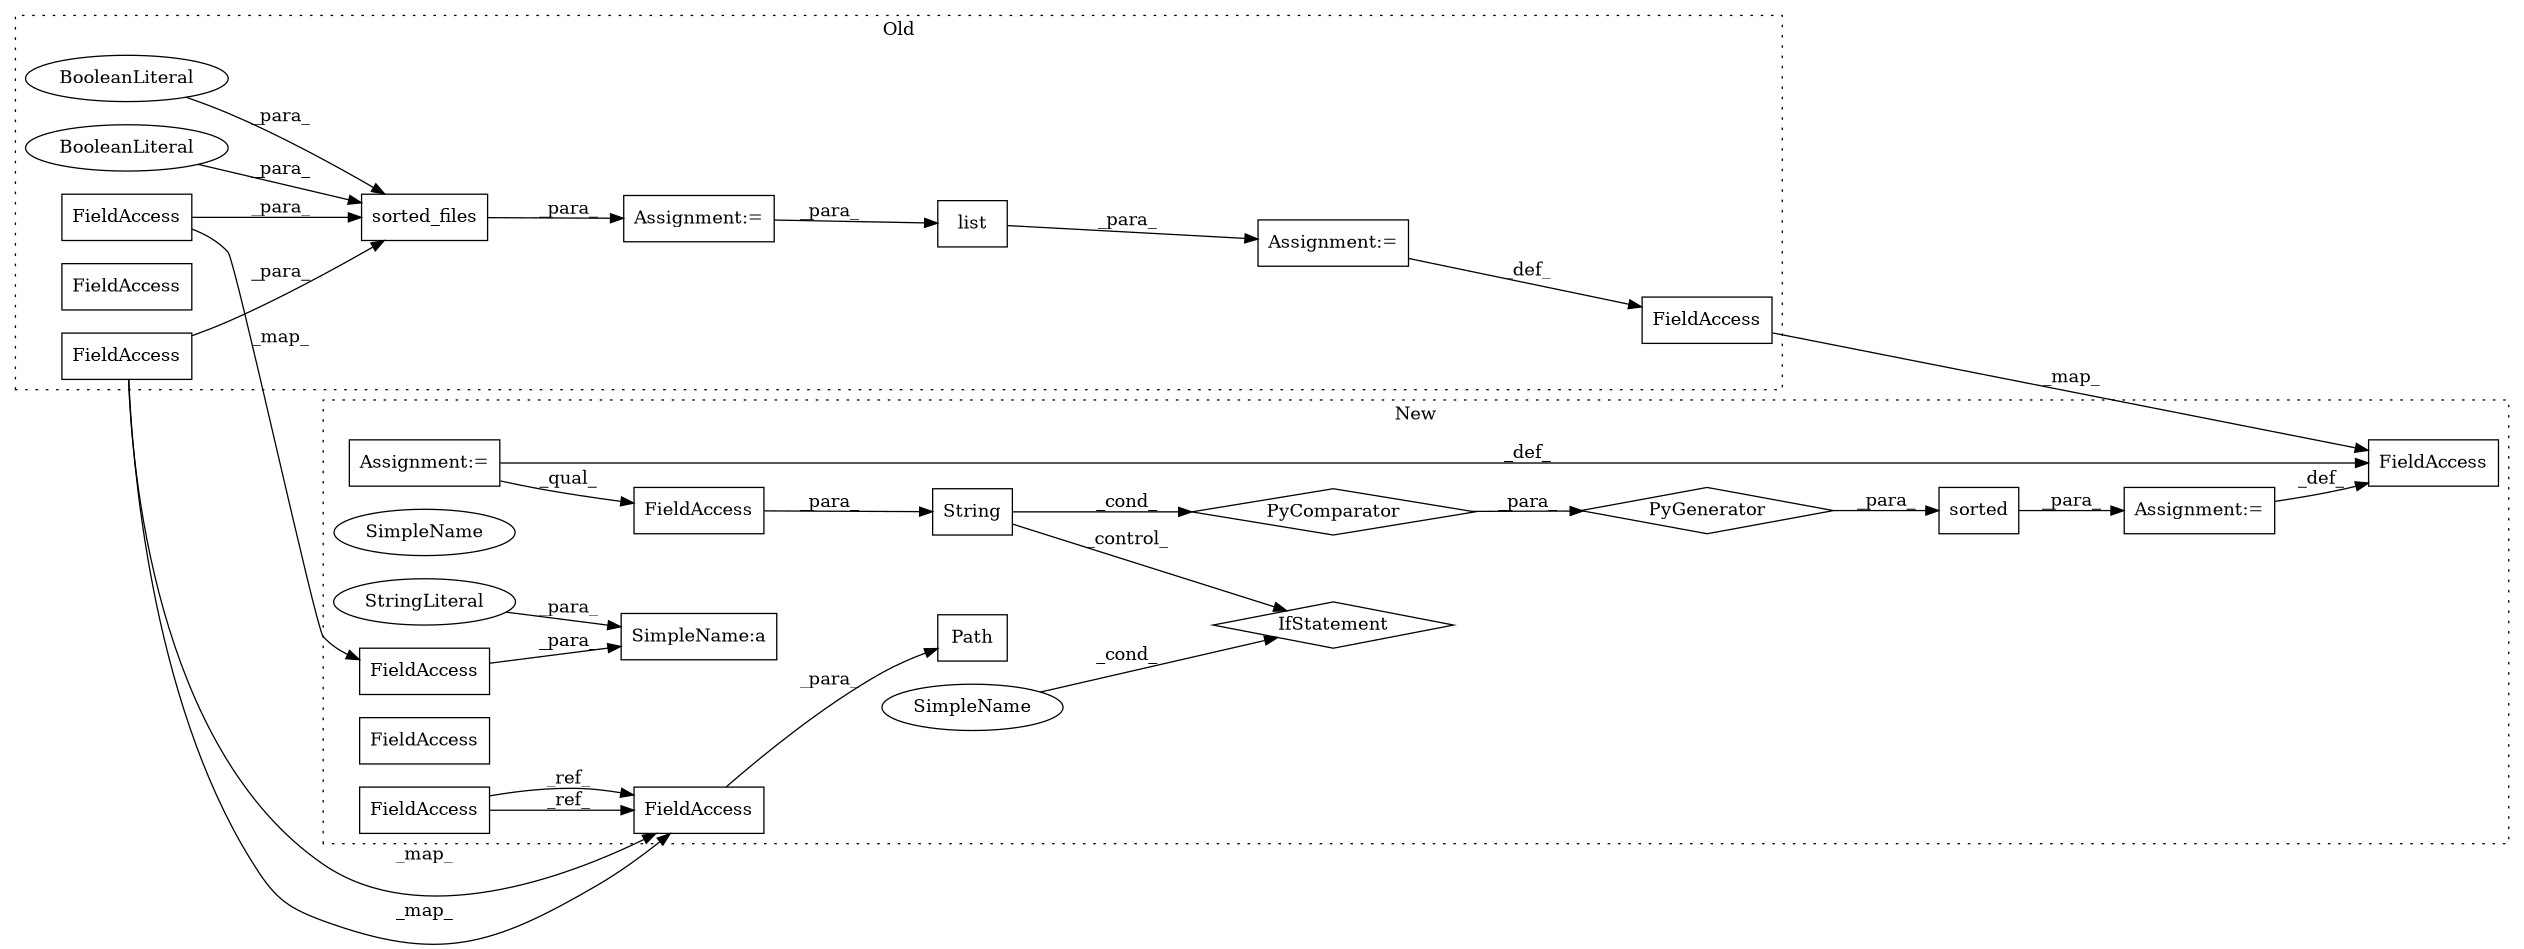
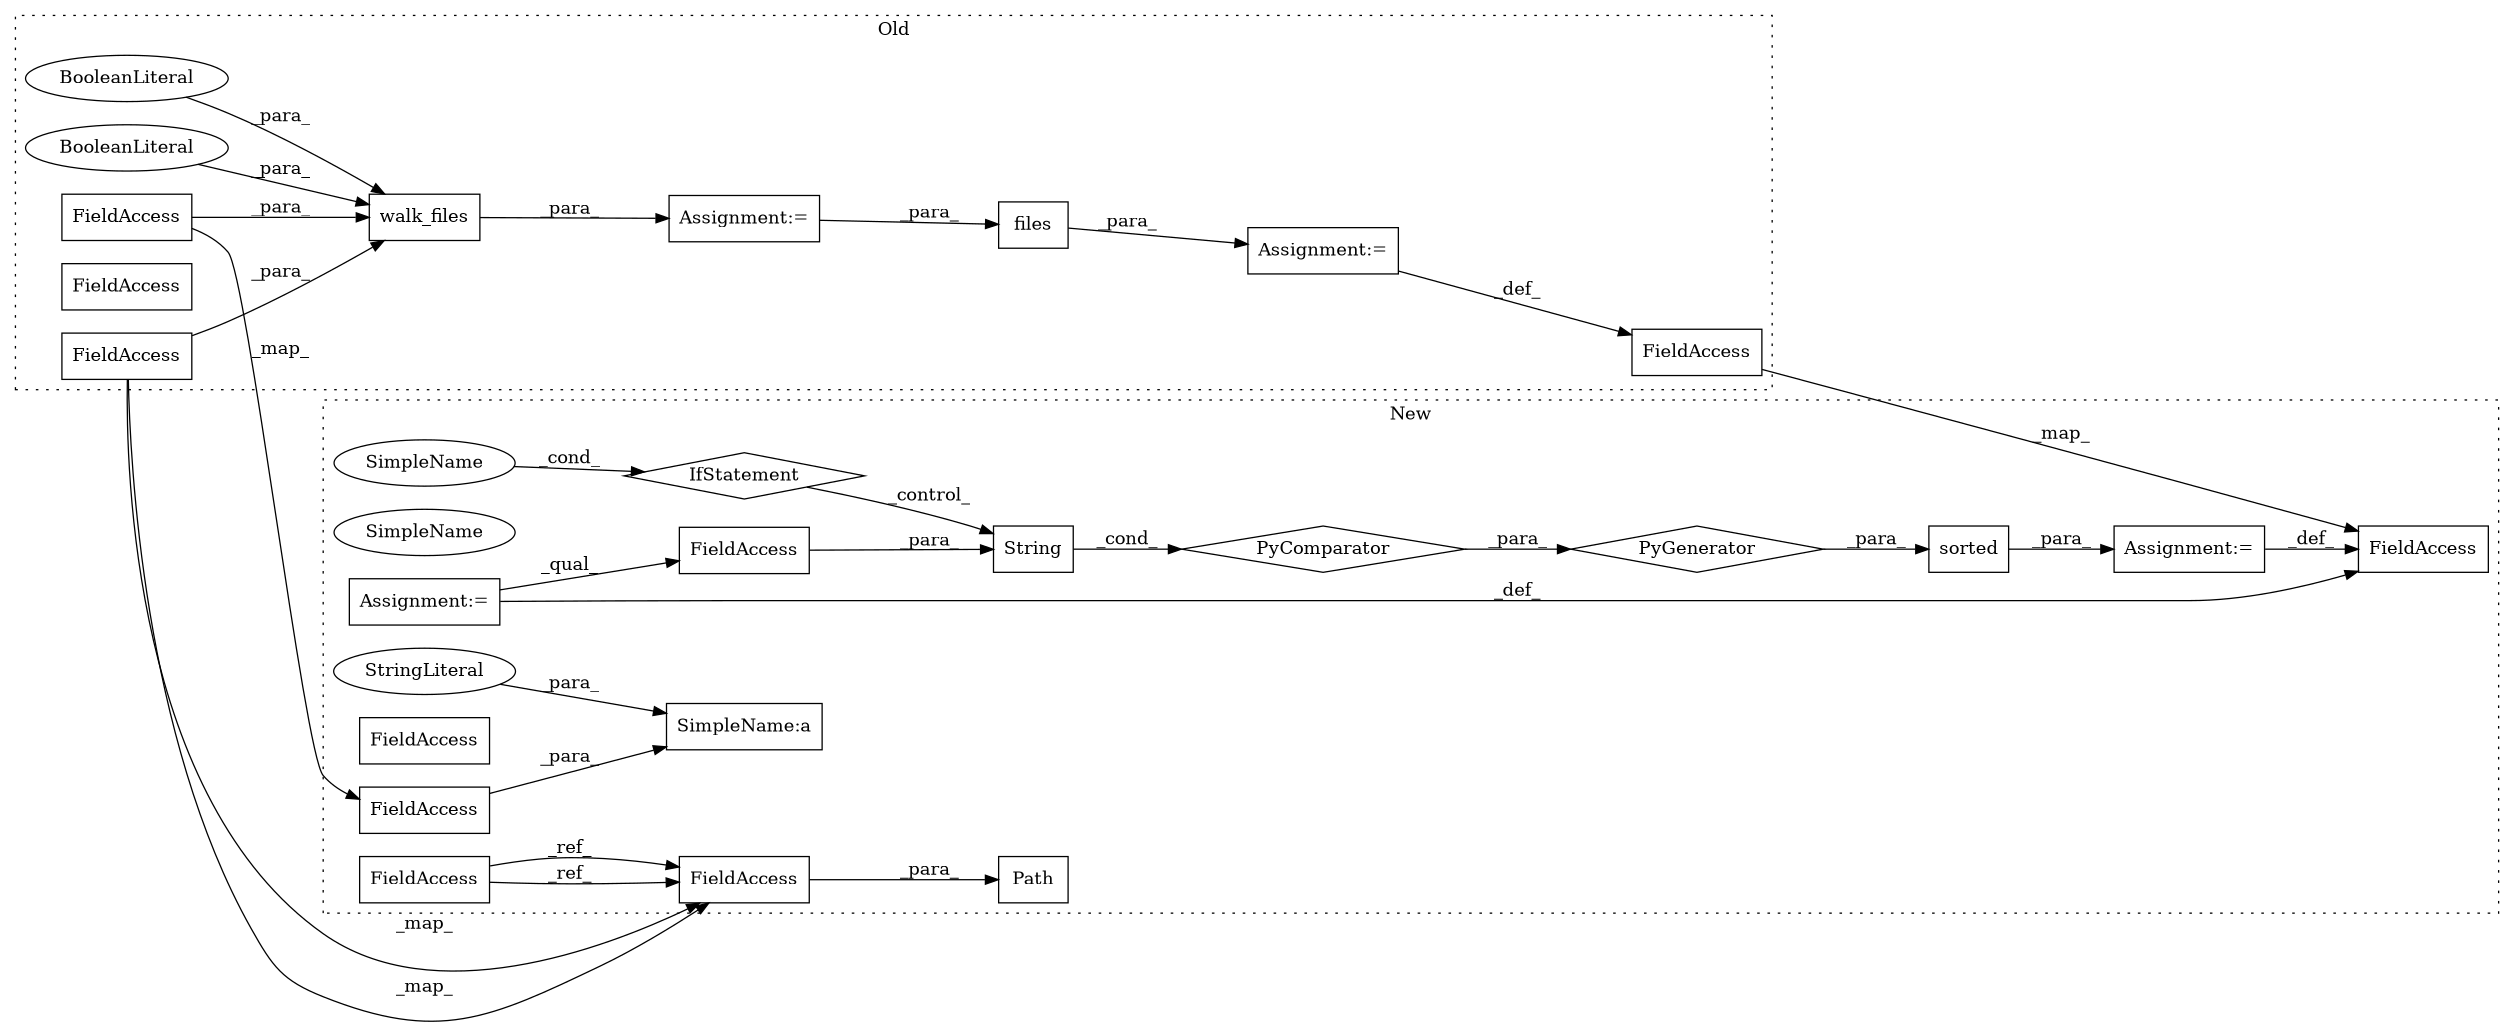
  digraph {
    rankdir=LR
    node [a=22 l=10 s=4084 shape=box]
-   n1 [a=32 l="5,1" label=list s="4105,4116"]
+   n1 [a=32 l="5,1" label=files s="4105,4116"]
    n2 [a=7 l=1 label="Assignment:=" s=4104]
    n3 [a=7 l=1 label="Assignment:=" s=4036]
-   n4 [a=32 l="11,1" label=sorted_files s="4037,4085"]
+   n4 [a=32 l="11,1" label=walk_files s="4037,4085"]
    n5 [a=9 l=5 label=BooleanLiteral s=4075 shape=ellipse]
    n6 [a=9 l=4 label=BooleanLiteral s=4081 shape=ellipse]
    n7 [l=15 label=FieldAccess s=4059]
    n8 [l=12 label=FieldAccess s=4092]
    n9 [label=FieldAccess s=4048]
    n10 [label=FieldAccess s=4048]
    n11 [a=32 l="16,-3" label=sorted s="3987,4154"]
    n12 [a=7 l=1 label="Assignment:=" s=3986]
    n13 [a=7 l=64 label="Assignment:="]
    n14 [a=32 l="5,1" label=Path s="4091,4106"]
    n15 [a=113 l=64 label=PyComparator shape=diamond]
    n16 [a=27 l=3 label="SimpleName:a" s=4120]
    n17 [l=6 label=FieldAccess s=4010]
    n18 [a=107 l=151 label=PyGenerator s=4003 shape=diamond]
    n19 [a=32 l="7,1" label=String s="4003,4016"]
    n20 [a=42 l=5 label=SimpleName s=4143 shape=ellipse]
    n21 [a=25 l=64 label=IfStatement shape=diamond]
    n22 [a=45 l=7 label=StringLiteral s=4113 shape=ellipse]
    n23 [l=15 label=FieldAccess s=4123]
    n24 [l=12 label=FieldAccess s=3974]
    n25 [label=FieldAccess s=4096]
    n26 [label=FieldAccess s=3675]
    n27 [a=42 l=5 label=SimpleName s=4143 shape=ellipse]
    n28 [label=FieldAccess s=4096]
    subgraph cluster_1 {
      label=Old
      style=dotted
      n1
      n2
      n3
      n4
      n5
      n6
      n7
      n8
      n9
      n10
    }
    subgraph cluster_2 {
      label=New
      style=dotted
      n11
      n12
      n13
      n14
      n15
      n16
      n17
      n18
      n19
      n20
      n21
      n22
      n23
      n24
      n25
      n26
      n27
      n28
    }
    n1 -> n2 [label=_para_]
    n2 -> n8 [label=_def_]
    n3 -> n1 [label=_para_]
    n4 -> n3 [label=_para_]
    n5 -> n4 [label=_para_]
    n6 -> n4 [label=_para_]
    n7 -> n4 [label=_para_]
    n7 -> n23 [label=_map_]
    n8 -> n24 [label=_map_]
    n10 -> n4 [label=_para_]
    n10 -> n28 [label=_map_]
    n10 -> n28 [label=_map_]
    n11 -> n12 [label=_para_]
    n12 -> n24 [label=_def_]
    n13 -> n17 [label=_qual_]
    n13 -> n24 [label=_def_]
    n15 -> n18 [label=_para_]
    n17 -> n19 [label=_para_]
    n18 -> n11 [label=_para_]
    n19 -> n15 [label=_cond_]
-   n19 -> n21 [label=_control_]
+   n21 -> n19 [label=_control_]
    n22 -> n16 [label=_para_]
    n23 -> n16 [label=_para_]
    n26 -> n28 [label=_ref_]
    n26 -> n28 [label=_ref_]
    n27 -> n21 [label=_cond_]
    n28 -> n14 [label=_para_]
  }
